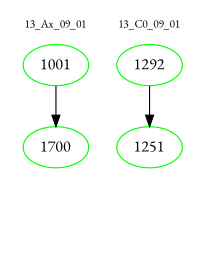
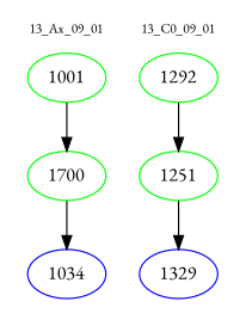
  digraph {
    fontname="EB Garamond"
    node [color=green fontname="EB Garamond"]
    edge [color=black fontname="EB Garamond"]
    n1 [label=1001]
    n2 [label=1700]
+   n3 [color=blue label=1034]
    n4 [label=1292]
    n5 [label=1251]
+   n6 [color=blue label=1329]
    subgraph cluster_1 {
      color=white
      fontsize=10
      label="13_Ax_09_01"
      n1
      n2
+     n3
    }
    subgraph cluster_2 {
      color=white
      fontsize=10
      label="13_C0_09_01"
      n4
      n5
+     n6
    }
    n1 -> n2
+   n2 -> n3
    n4 -> n5
+   n5 -> n6
  }
